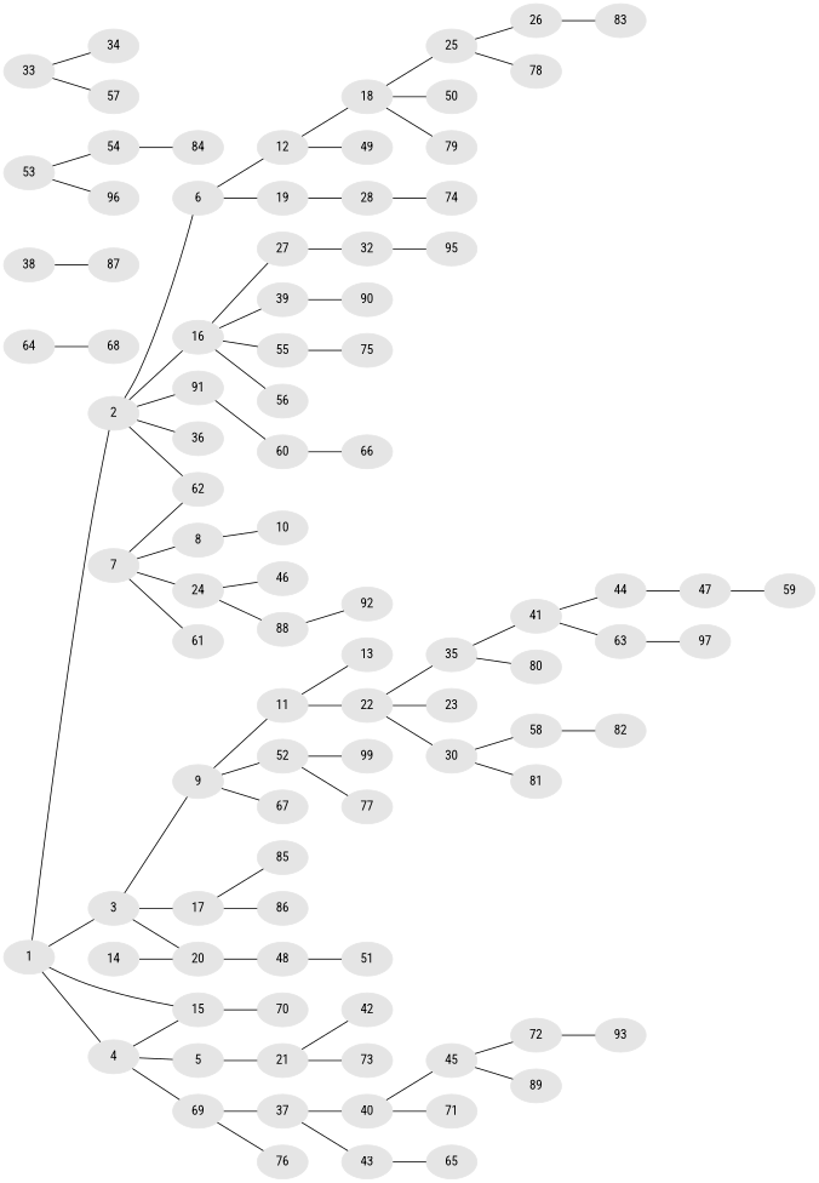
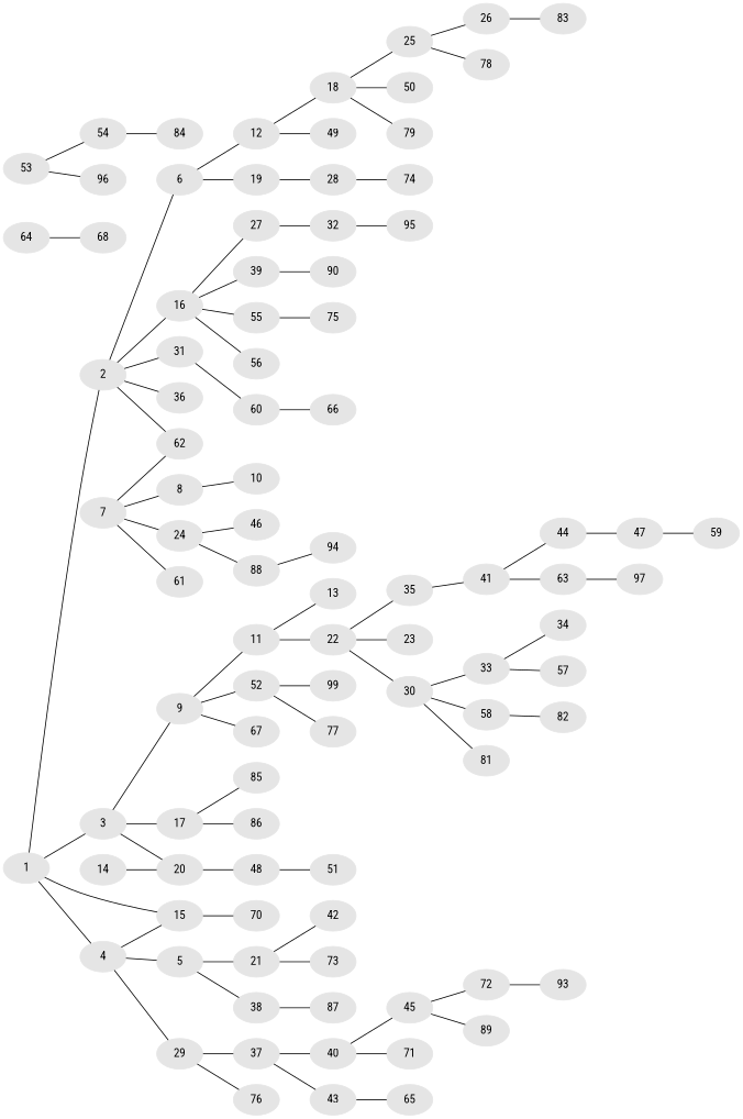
  graph {
    fontname="Roboto Condensed"
    rankdir=LR
    node [color=gray90 fontname="Roboto Condensed" style=filled]
    edge [fontname="Roboto Condensed"]
    1
    2
    3
    4
    15
    6
    16
-   31 [label=91]
+   31
    36
    62
    9
    17
    20
    5
-   29 [label=69]
+   29
    64
    68
    12
    19
    7
    8
    24
    61
    27
    39
    55
    56
    60
    11
    52
    67
    14
    85
    86
    21
    38
    70
    37
    76
    42
    73
    87
    18
    49
    28
    10
    46
    88
    13
    22
    n51 [label=99]
    77
    35
    23
    30
    25
    50
    79
    41
-   80
    48
    32
    90
    75
    26
    78
    53
    54
    n69 [label=96]
    74
    51
    33
    58
    81
-   92
+   92 [label=94]
    83
    95
    40
    43
    34
    57
    82
    66
    44
    63
    45
    71
    65
    72
    89
    47
    n92 [label=97]
    59
    93
    84
    1 -- 2
    1 -- 3
    1 -- 4
    1 -- 15
    2 -- 6
    2 -- 16
    2 -- 31
    2 -- 36
    2 -- 62
    3 -- 9
    3 -- 17
    3 -- 20
    4 -- 15
    4 -- 5
    4 -- 29
    15 -- 70
    6 -- 12
    6 -- 19
    16 -- 27
    16 -- 39
    16 -- 55
    16 -- 56
    31 -- 60
    9 -- 11
    9 -- 52
    9 -- 67
    17 -- 85
    17 -- 86
    20 -- 48
    5 -- 21
+   5 -- 38
    29 -- 37
    29 -- 76
    64 -- 68
    12 -- 18
    12 -- 49
    19 -- 28
    7 -- 62
    7 -- 8
    7 -- 24
    7 -- 61
    8 -- 10
    24 -- 46
    24 -- 88
    27 -- 32
    39 -- 90
    55 -- 75
    60 -- 66
    11 -- 13
    11 -- 22
    52 -- n51
    52 -- 77
    14 -- 20
    21 -- 42
    21 -- 73
    38 -- 87
    37 -- 40
    37 -- 43
    18 -- 25
    18 -- 50
    18 -- 79
    28 -- 74
    88 -- 92
    22 -- 35
    22 -- 23
    22 -- 30
    35 -- 41
-   35 -- 80
+   30 -- 33
    30 -- 58
    30 -- 81
    25 -- 26
    25 -- 78
    41 -- 44
    41 -- 63
    48 -- 51
    32 -- 95
    26 -- 83
    53 -- 54
    53 -- n69
    54 -- 84
    33 -- 34
    33 -- 57
    58 -- 82
    40 -- 45
    40 -- 71
    43 -- 65
    44 -- 47
    63 -- n92
    45 -- 72
    45 -- 89
    72 -- 93
    47 -- 59
  }
